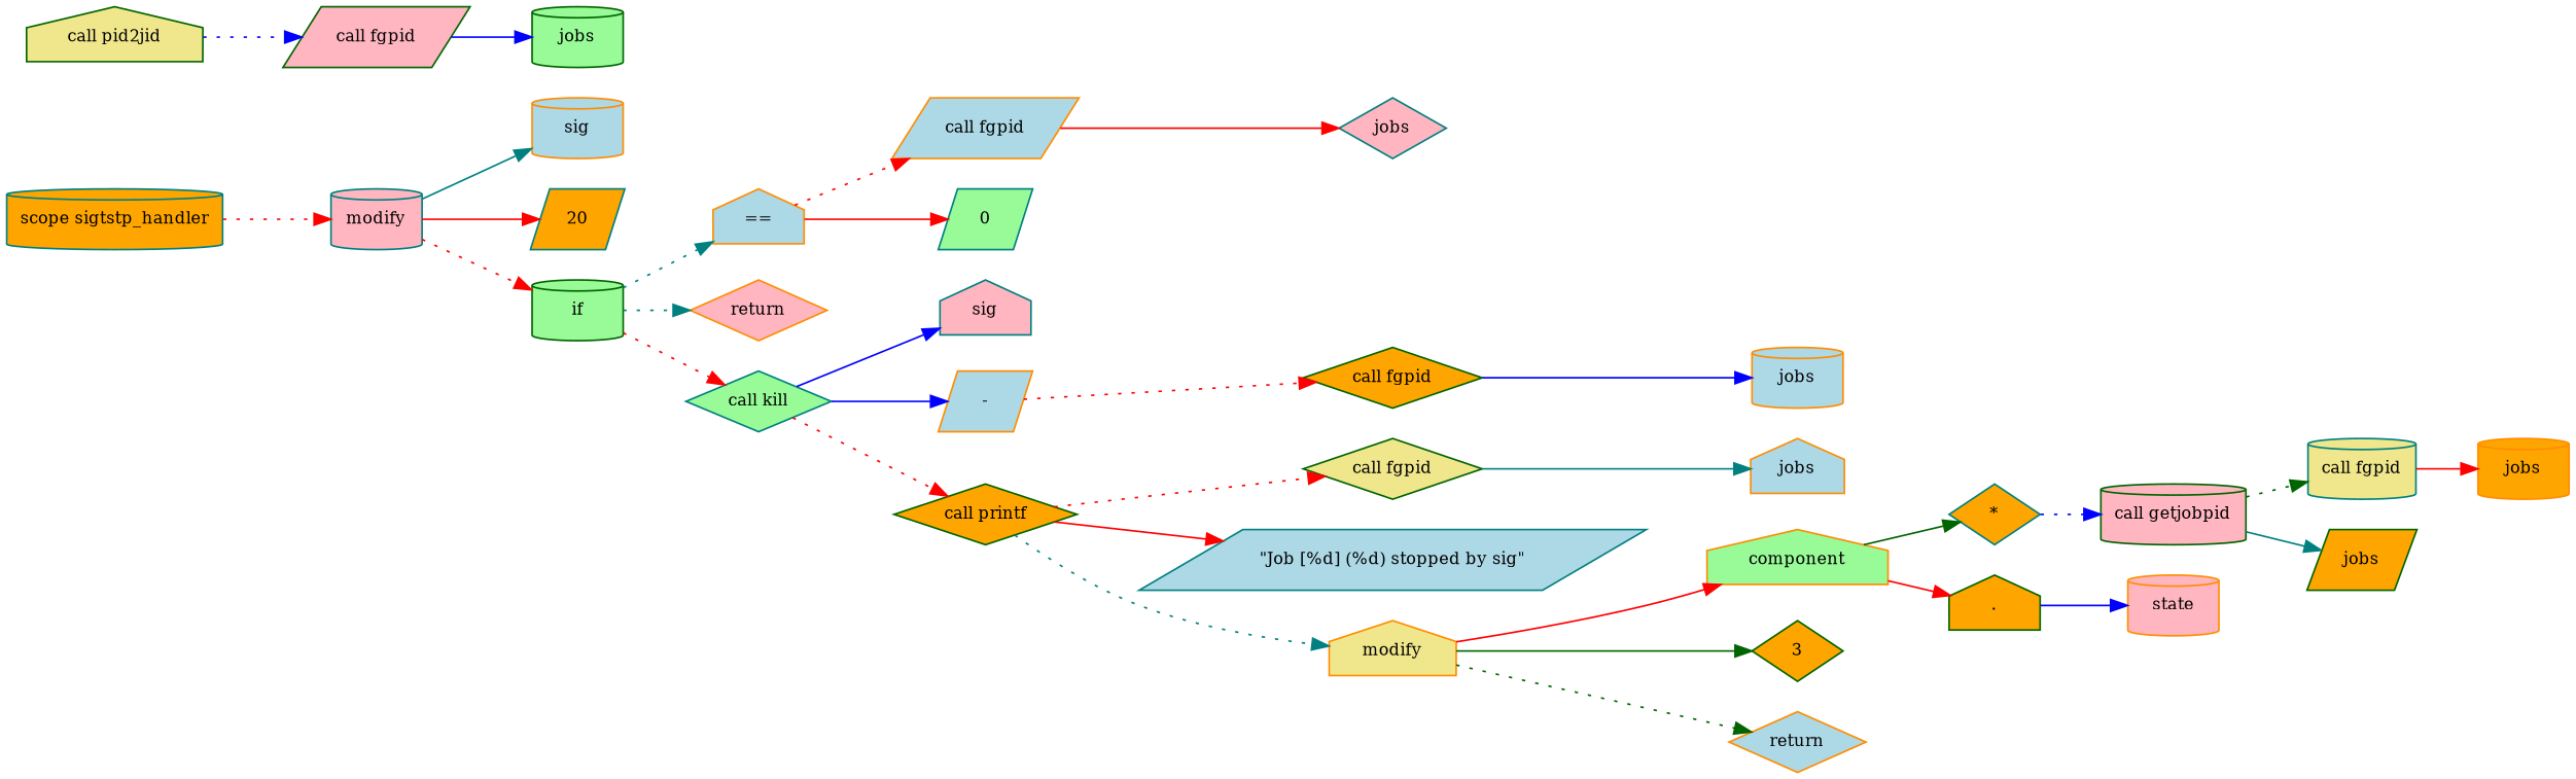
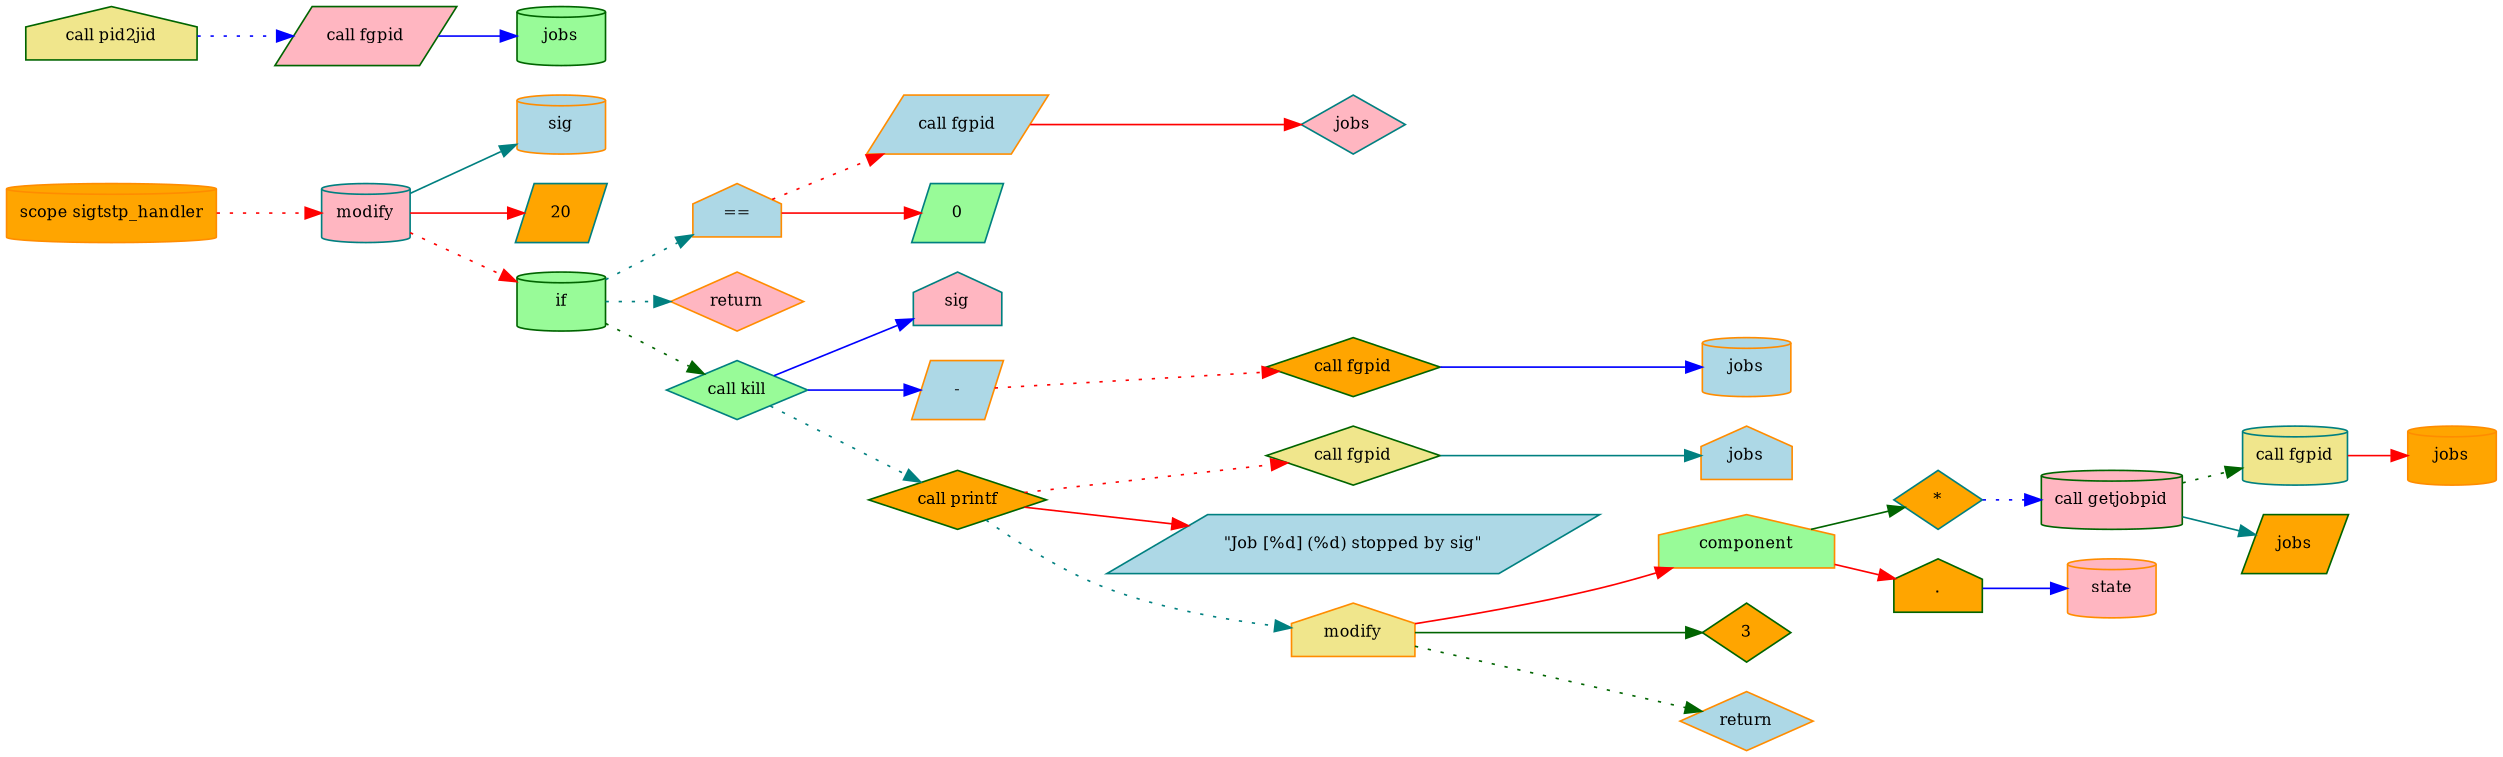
  digraph {
    fontname="DejaVu Serif"
    fontsize=10
    rankdir=LR
    node [color=darkorange fillcolor=orange fontname="DejaVu Serif" fontsize=10 shape=cylinder style=filled]
    edge [color=red fontname="DejaVu Serif" fontsize=10]
-   n1 [color=teal label="scope sigtstp_handler"]
+   n1 [label="scope sigtstp_handler"]
    n2 [color=teal fillcolor=lightpink label=modify]
    n3 [fillcolor=lightblue label=sig]
    n4 [color=teal label=20 shape=parallelogram]
    n5 [color=darkgreen fillcolor=palegreen label=if]
    n6 [fillcolor=lightblue label="==" shape=house]
    n7 [fillcolor=lightpink label=return shape=diamond]
    n8 [color=teal fillcolor=palegreen label="call kill" shape=diamond]
    n9 [fillcolor=lightblue label="call fgpid" shape=parallelogram]
    n10 [color=teal fillcolor=palegreen label=0 shape=parallelogram]
    n11 [color=teal fillcolor=lightpink label=sig shape=house]
    n12 [fillcolor=lightblue label="-" shape=parallelogram]
    n13 [color=darkgreen label="call printf" shape=diamond]
    n14 [color=teal fillcolor=lightpink label=jobs shape=diamond]
    n15 [color=darkgreen label="call fgpid" shape=diamond]
    n16 [color=darkgreen fillcolor=khaki label="call fgpid" shape=diamond]
    n17 [color=teal fillcolor=lightblue label="\"Job [%d] (%d) stopped by sig\"" shape=parallelogram]
    n18 [fillcolor=khaki label=modify shape=house]
    n19 [fillcolor=lightblue label=jobs]
    n20 [fillcolor=lightblue label=jobs shape=house]
    n21 [color=darkgreen fillcolor=khaki label="call pid2jid" shape=house]
    n22 [color=darkgreen fillcolor=lightpink label="call fgpid" shape=parallelogram]
    n23 [fillcolor=palegreen label=component shape=house]
    n24 [color=darkgreen label=3 shape=diamond]
    n25 [fillcolor=lightblue label=return shape=diamond]
    n26 [color=darkgreen fillcolor=palegreen label=jobs]
    n27 [color=teal label="*" shape=diamond]
    n28 [color=darkgreen label="." shape=house]
    n29 [color=darkgreen fillcolor=lightpink label="call getjobpid"]
    n30 [fillcolor=lightpink label=state]
    n31 [color=teal fillcolor=khaki label="call fgpid"]
    n32 [color=darkgreen label=jobs shape=parallelogram]
    n33 [label=jobs]
    n1 -> n2 [style=dotted]
    n2 -> n3 [color=teal]
    n2 -> n4
    n2 -> n5 [style=dotted]
    n5 -> n6 [color=teal style=dotted]
    n5 -> n7 [color=teal style=dotted]
-   n5 -> n8 [style=dotted]
+   n5 -> n8 [color=darkgreen style=dotted]
    n6 -> n9 [style=dotted]
    n6 -> n10
    n8 -> n11 [color=blue]
    n8 -> n12 [color=blue]
-   n8 -> n13 [style=dotted]
+   n8 -> n13 [color=teal style=dotted]
    n9 -> n14
    n12 -> n15 [style=dotted]
    n13 -> n16 [style=dotted]
    n13 -> n17
    n13 -> n18 [color=teal style=dotted]
    n15 -> n19 [color=blue]
    n16 -> n20 [color=teal]
    n18 -> n23
    n18 -> n24 [color=darkgreen]
    n18 -> n25 [color=darkgreen style=dotted]
    n21 -> n22 [color=blue style=dotted]
    n22 -> n26 [color=blue]
    n23 -> n27 [color=darkgreen]
    n23 -> n28
    n27 -> n29 [color=blue style=dotted]
    n28 -> n30 [color=blue]
    n29 -> n31 [color=darkgreen style=dotted]
    n29 -> n32 [color=teal]
    n31 -> n33
  }
